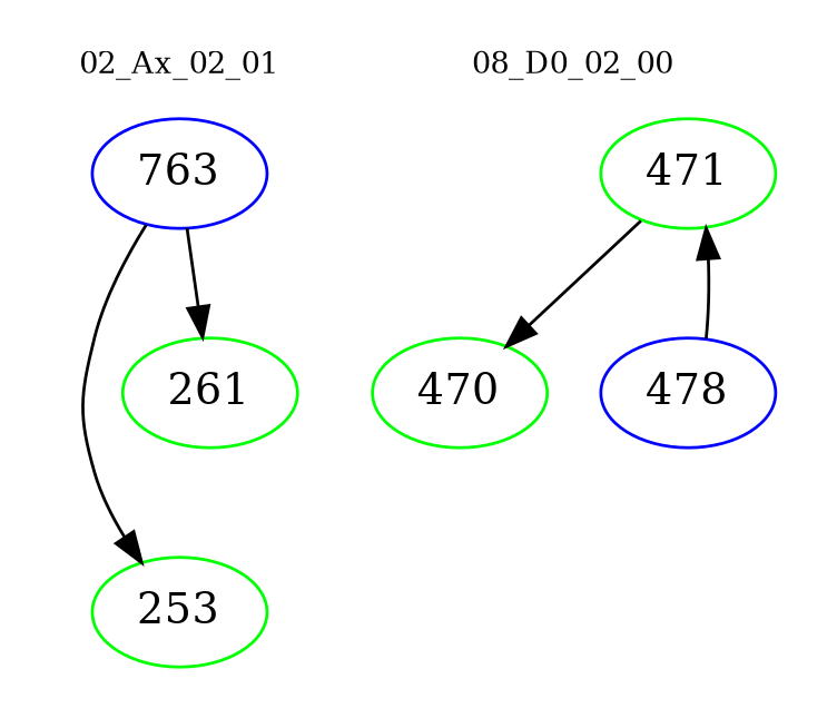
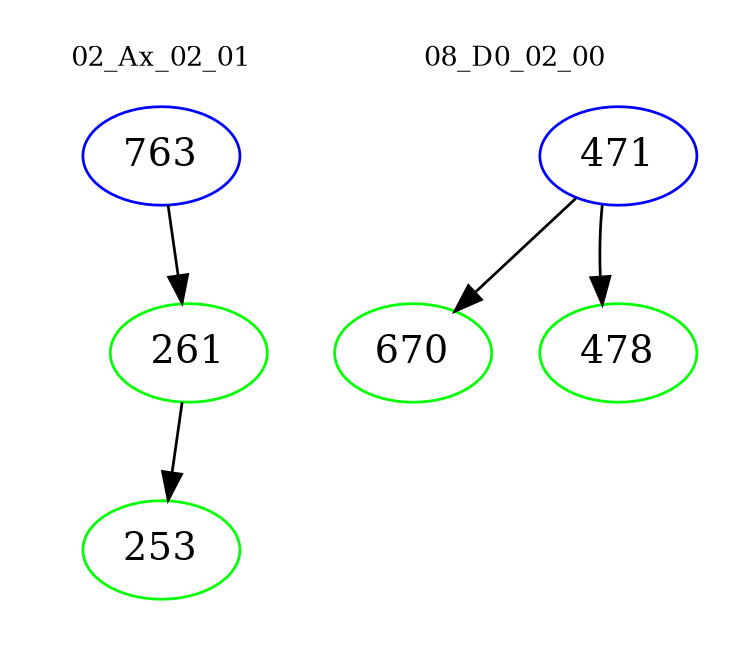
  digraph {
    node [color=blue]
    edge [color=black]
    n1 [label=763]
    n2 [color=green label=253]
    n3 [color=green label=261]
-   n4 [color=green label=471]
-   n5 [color=green label=470]
-   n6 [label=478]
+   n4 [label=471]
+   n5 [color=green label=670]
+   n6 [color=green label=478]
    subgraph cluster_1 {
      color=white
      fontsize=10
      label="02_Ax_02_01"
      n1
      n2
      n3
    }
    subgraph cluster_2 {
      color=white
      fontsize=10
      label="08_D0_02_00"
      n4
      n5
      n6
    }
-   n1 -> n2
+   n3 -> n2
    n1 -> n3
    n4 -> n5
-   n6 -> n4
+   n4 -> n6
  }
